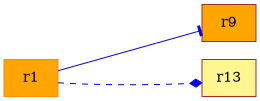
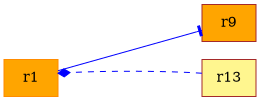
  digraph {
    rankdir=LR
    ranksep=2.0
    node [color=brown fillcolor=orange shape=record style=filled]
    edge [color=blue]
    n1 [label="{r9}"]
    n2 [color=darkorange label="{r1}"]
    n3 [fillcolor=khaki1 label="{r13}"]
    n2 -> n1 [arrowhead=tee style=solid]
-   n2 -> n3 [arrowhead=diamond style=dashed]
+   n3 -> n2 [arrowhead=diamond style=dashed]
  }
